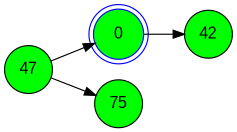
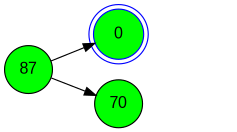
  digraph {
    fontname="Liberation Sans"
    rankdir=LR
    node [fillcolor=green fontcolor=black fontname="Liberation Sans" shape=circle style=filled]
    edge [fontname="Liberation Sans"]
    0 [color=blue shape=doublecircle]
-   42
-   47
-   70 [label=75]
-   0 -> 42
+   47 [label=87]
+   70
    47 -> 0
    47 -> 70
  }
